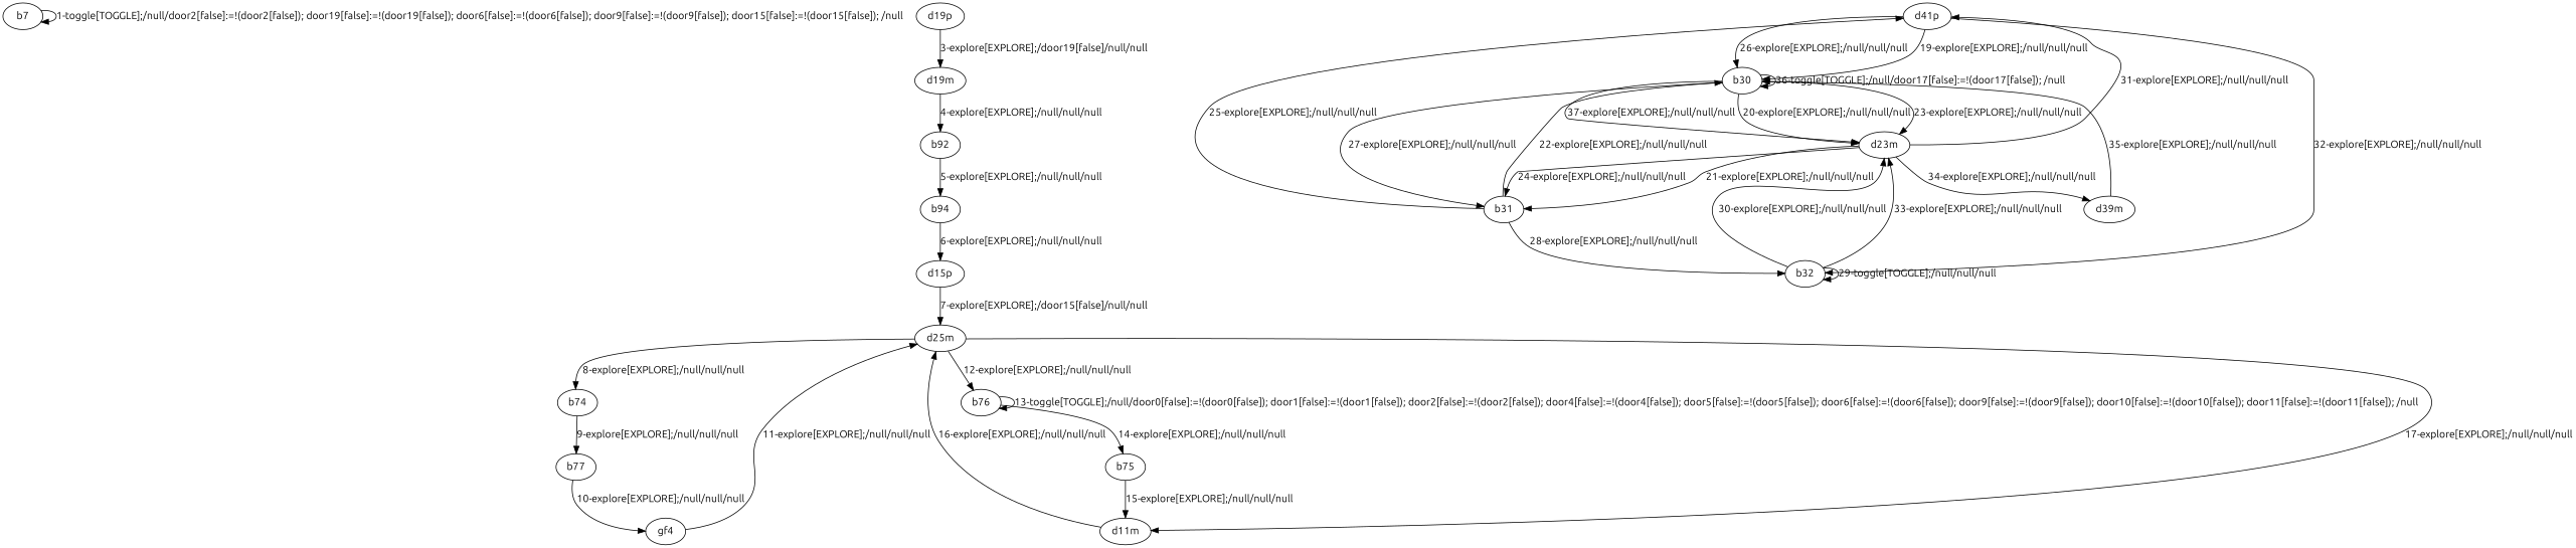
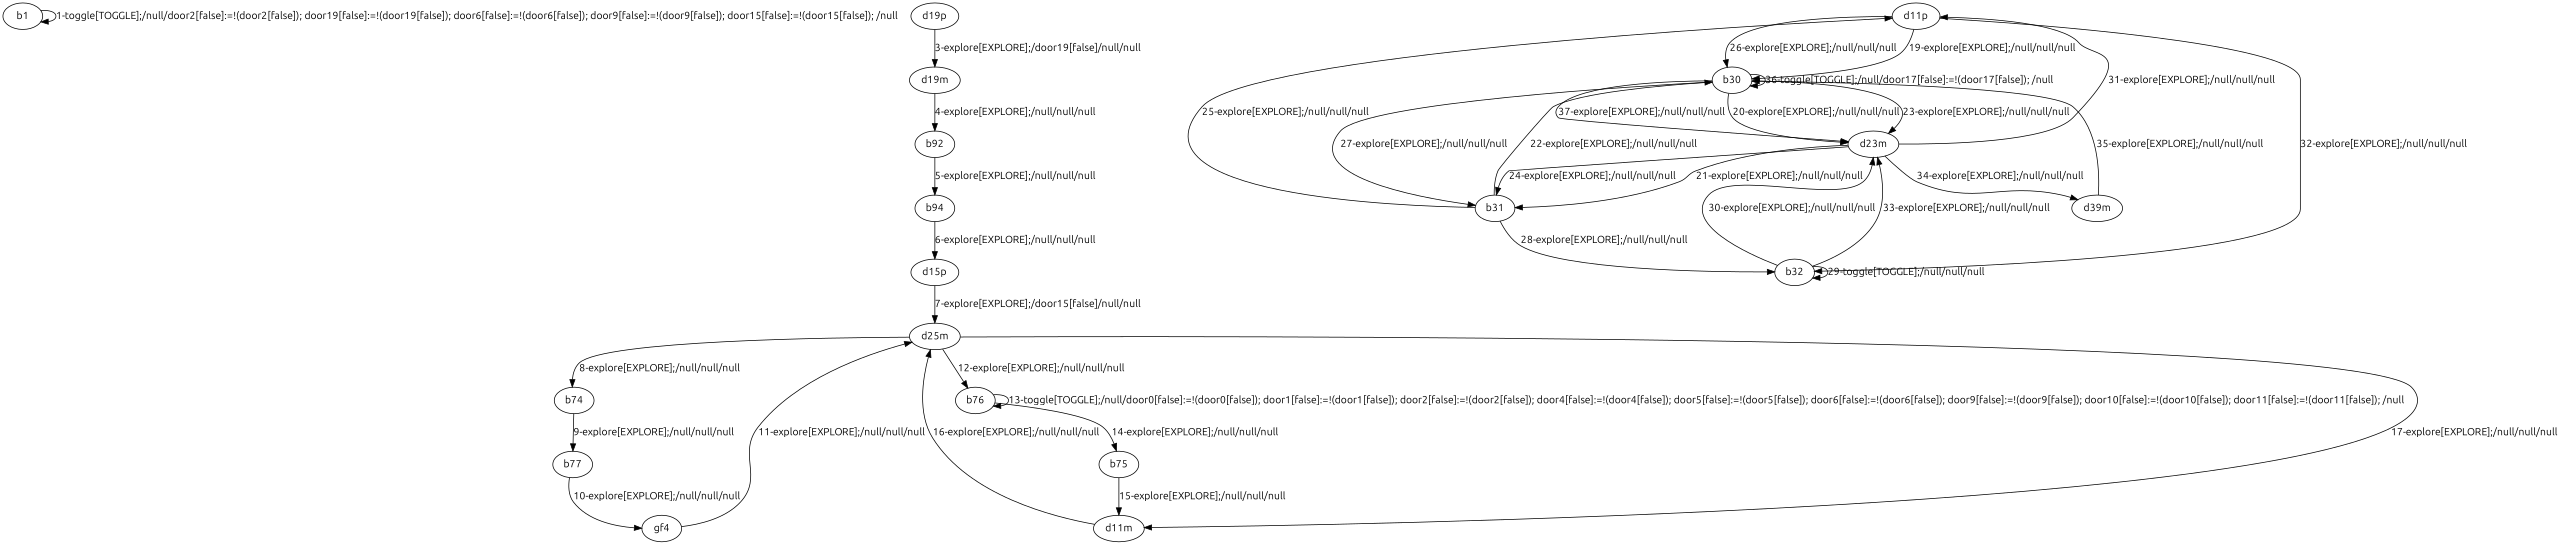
  digraph {
    fontname=Ubuntu
    node [fontname=Ubuntu]
    edge [fontname=Ubuntu]
-   b1 [label=b7]
+   b1
    d19p
    d19m
    b92
    b94
    d15p
    n7 [label=d25m]
    b74
    b76
    d11m
    b77
    b75
    gf4
-   d11p [label=d41p]
+   d11p
    b30
    b32
    d23m
    b31
    d39m
    b1 -> b1 [label="1-toggle[TOGGLE];/null/door2[false]:=!(door2[false]); door19[false]:=!(door19[false]); door6[false]:=!(door6[false]); door9[false]:=!(door9[false]); door15[false]:=!(door15[false]); /null"]
    d19p -> d19m [label="3-explore[EXPLORE];/door19[false]/null/null"]
    d19m -> b92 [label="4-explore[EXPLORE];/null/null/null"]
    b92 -> b94 [label="5-explore[EXPLORE];/null/null/null"]
    b94 -> d15p [label="6-explore[EXPLORE];/null/null/null"]
    d15p -> n7 [label="7-explore[EXPLORE];/door15[false]/null/null"]
    n7 -> b74 [label="8-explore[EXPLORE];/null/null/null"]
    n7 -> b76 [label="12-explore[EXPLORE];/null/null/null"]
    n7 -> d11m [label="17-explore[EXPLORE];/null/null/null"]
    b74 -> b77 [label="9-explore[EXPLORE];/null/null/null"]
    b76 -> b76 [label="13-toggle[TOGGLE];/null/door0[false]:=!(door0[false]); door1[false]:=!(door1[false]); door2[false]:=!(door2[false]); door4[false]:=!(door4[false]); door5[false]:=!(door5[false]); door6[false]:=!(door6[false]); door9[false]:=!(door9[false]); door10[false]:=!(door10[false]); door11[false]:=!(door11[false]); /null"]
    b76 -> b75 [label="14-explore[EXPLORE];/null/null/null"]
    d11m -> n7 [label="16-explore[EXPLORE];/null/null/null"]
    b77 -> gf4 [label="10-explore[EXPLORE];/null/null/null"]
    b75 -> d11m [label="15-explore[EXPLORE];/null/null/null"]
    gf4 -> n7 [label="11-explore[EXPLORE];/null/null/null"]
    d11p -> b30 [label="19-explore[EXPLORE];/null/null/null"]
    d11p -> b30 [label="26-explore[EXPLORE];/null/null/null"]
    d11p -> b32 [label="32-explore[EXPLORE];/null/null/null"]
    b30 -> b30 [label="36-toggle[TOGGLE];/null/door17[false]:=!(door17[false]); /null"]
    b30 -> d23m [label="20-explore[EXPLORE];/null/null/null"]
    b30 -> d23m [label="23-explore[EXPLORE];/null/null/null"]
    b30 -> d23m [label="37-explore[EXPLORE];/null/null/null"]
    b30 -> b31 [label="27-explore[EXPLORE];/null/null/null"]
    b32 -> b32 [label="29-toggle[TOGGLE];/null/null/null"]
    b32 -> d23m [label="30-explore[EXPLORE];/null/null/null"]
    b32 -> d23m [label="33-explore[EXPLORE];/null/null/null"]
    d23m -> d11p [label="31-explore[EXPLORE];/null/null/null"]
    d23m -> b31 [label="21-explore[EXPLORE];/null/null/null"]
    d23m -> b31 [label="24-explore[EXPLORE];/null/null/null"]
    d23m -> d39m [label="34-explore[EXPLORE];/null/null/null"]
    b31 -> d11p [label="25-explore[EXPLORE];/null/null/null"]
    b31 -> b30 [label="22-explore[EXPLORE];/null/null/null"]
    b31 -> b32 [label="28-explore[EXPLORE];/null/null/null"]
    d39m -> b30 [label="35-explore[EXPLORE];/null/null/null"]
  }
